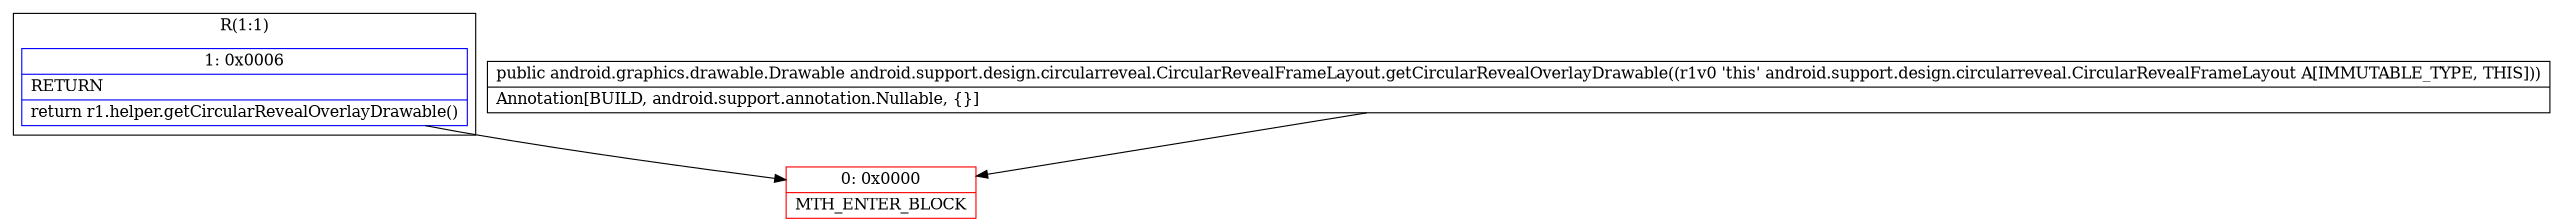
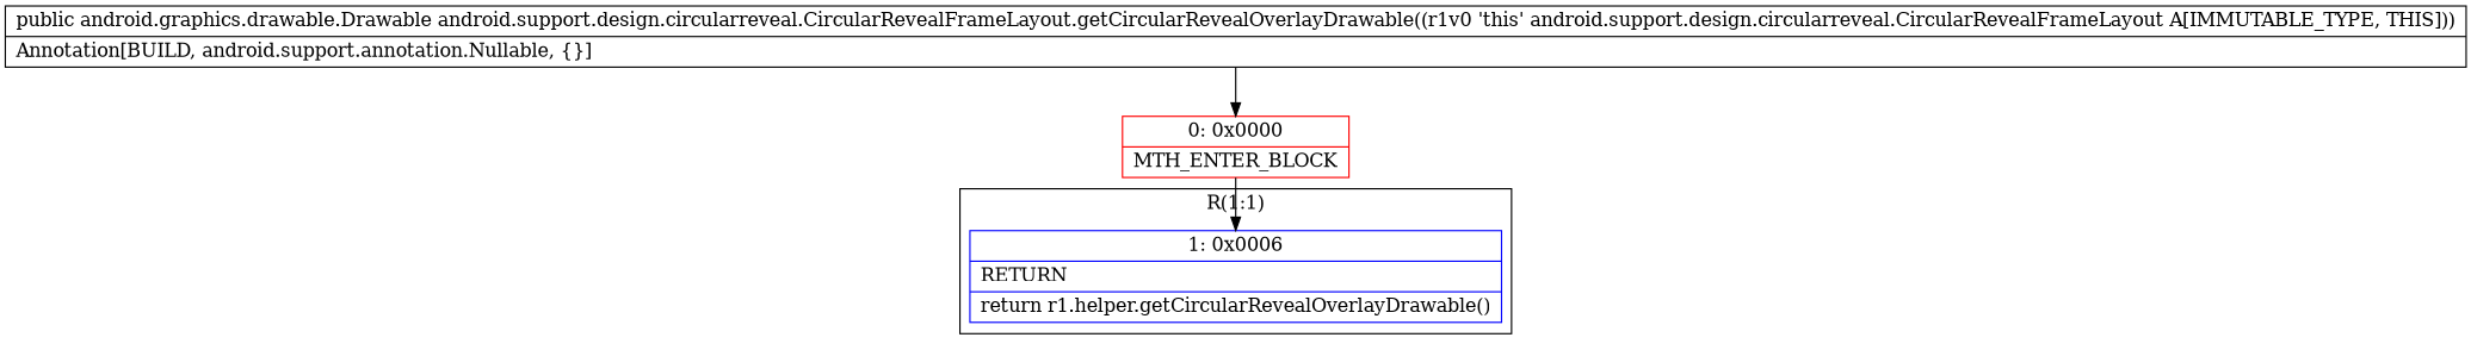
  digraph {
    node [shape=record]
    n1 [color=blue label="{1\:\ 0x0006|RETURN\l|return r1.helper.getCircularRevealOverlayDrawable()\l}"]
    n2 [color=red label="{0\:\ 0x0000|MTH_ENTER_BLOCK\l}"]
    n3 [label="{public android.graphics.drawable.Drawable android.support.design.circularreveal.CircularRevealFrameLayout.getCircularRevealOverlayDrawable((r1v0 'this' android.support.design.circularreveal.CircularRevealFrameLayout A[IMMUTABLE_TYPE, THIS]))  | Annotation[BUILD, android.support.annotation.Nullable, \{\}]\l}"]
    subgraph cluster_1 {
      label="R(1:1)"
      n1
    }
-   n1 -> n2
+   n2 -> n1
    n3 -> n2
  }
